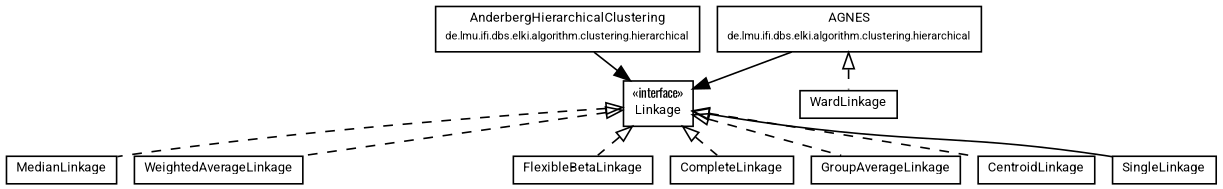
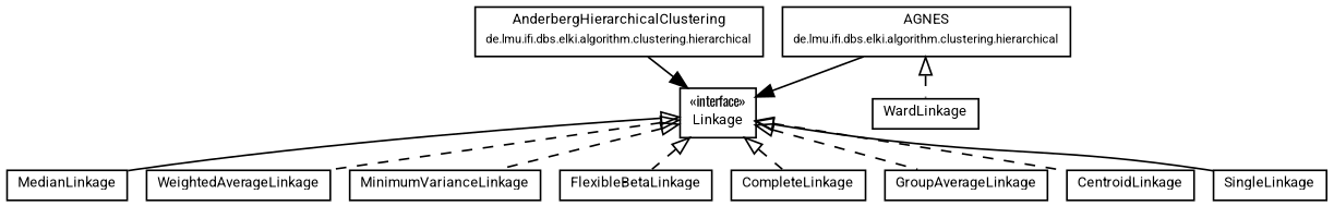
  digraph {
    fontname=Oswald
    nodesep=0.15
    rankdir=TB
    ranksep=0.25
    node [fontcolor=black fontname=Oswald fontsize=8 margin=0 shape=plaintext]
    edge [color=black fontname=Oswald fontsize=7 labelfontname=Roboto labelfontsize=7 weight=9 arrowtail=empty dir=back style=dashed]
    n1 [height=0 label=<<table title="de.lmu.ifi.dbs.elki.algorithm.clustering.hierarchical.AGNES" border="0" cellborder="1" cellspacing="0" cellpadding="2" href="../AGNES.html" target="_parent"> 		<tr><td><table border="0" cellspacing="0" cellpadding="1"> 		<tr><td align="center" balign="center"> <font face="Roboto">AGNES</font> </td></tr> 		<tr><td align="center" balign="center"> <font face="Roboto" point-size="7.0">de.lmu.ifi.dbs.elki.algorithm.clustering.hierarchical</font> </td></tr> 		</table></td></tr> 		</table>> width=0]
    n2 [height=0 label=<<table title="de.lmu.ifi.dbs.elki.algorithm.clustering.hierarchical.linkage.Linkage" border="0" cellborder="1" cellspacing="0" cellpadding="2" href="Linkage.html" target="_parent"> 		<tr><td><table border="0" cellspacing="0" cellpadding="1"> 		<tr><td align="center" balign="center"> &#171;interface&#187; </td></tr> 		<tr><td align="center" balign="center"> <font face="Roboto">Linkage</font> </td></tr> 		</table></td></tr> 		</table>> width=0]
    n3 [height=0 label=<<table title="de.lmu.ifi.dbs.elki.algorithm.clustering.hierarchical.linkage.WardLinkage" border="0" cellborder="1" cellspacing="0" cellpadding="2" href="WardLinkage.html" target="_parent"> 		<tr><td><table border="0" cellspacing="0" cellpadding="1"> 		<tr><td align="center" balign="center"> <font face="Roboto">WardLinkage</font> </td></tr> 		</table></td></tr> 		</table>> width=0]
    n4 [height=0 label=<<table title="de.lmu.ifi.dbs.elki.algorithm.clustering.hierarchical.linkage.MedianLinkage" border="0" cellborder="1" cellspacing="0" cellpadding="2" href="MedianLinkage.html" target="_parent"> 		<tr><td><table border="0" cellspacing="0" cellpadding="1"> 		<tr><td align="center" balign="center"> <font face="Roboto">MedianLinkage</font> </td></tr> 		</table></td></tr> 		</table>> width=0]
    n5 [height=0 label=<<table title="de.lmu.ifi.dbs.elki.algorithm.clustering.hierarchical.linkage.WeightedAverageLinkage" border="0" cellborder="1" cellspacing="0" cellpadding="2" href="WeightedAverageLinkage.html" target="_parent"> 		<tr><td><table border="0" cellspacing="0" cellpadding="1"> 		<tr><td align="center" balign="center"> <font face="Roboto">WeightedAverageLinkage</font> </td></tr> 		</table></td></tr> 		</table>> width=0]
+   n6 [height=0 label=<<table title="de.lmu.ifi.dbs.elki.algorithm.clustering.hierarchical.linkage.MinimumVarianceLinkage" border="0" cellborder="1" cellspacing="0" cellpadding="2" href="MinimumVarianceLinkage.html" target="_parent"> 		<tr><td><table border="0" cellspacing="0" cellpadding="1"> 		<tr><td align="center" balign="center"> <font face="Roboto">MinimumVarianceLinkage</font> </td></tr> 		</table></td></tr> 		</table>> width=0]
    n7 [height=0 label=<<table title="de.lmu.ifi.dbs.elki.algorithm.clustering.hierarchical.linkage.FlexibleBetaLinkage" border="0" cellborder="1" cellspacing="0" cellpadding="2" href="FlexibleBetaLinkage.html" target="_parent"> 		<tr><td><table border="0" cellspacing="0" cellpadding="1"> 		<tr><td align="center" balign="center"> <font face="Roboto">FlexibleBetaLinkage</font> </td></tr> 		</table></td></tr> 		</table>> width=0]
    n8 [height=0 label=<<table title="de.lmu.ifi.dbs.elki.algorithm.clustering.hierarchical.linkage.CompleteLinkage" border="0" cellborder="1" cellspacing="0" cellpadding="2" href="CompleteLinkage.html" target="_parent"> 		<tr><td><table border="0" cellspacing="0" cellpadding="1"> 		<tr><td align="center" balign="center"> <font face="Roboto">CompleteLinkage</font> </td></tr> 		</table></td></tr> 		</table>> width=0]
    n9 [height=0 label=<<table title="de.lmu.ifi.dbs.elki.algorithm.clustering.hierarchical.linkage.GroupAverageLinkage" border="0" cellborder="1" cellspacing="0" cellpadding="2" href="GroupAverageLinkage.html" target="_parent"> 		<tr><td><table border="0" cellspacing="0" cellpadding="1"> 		<tr><td align="center" balign="center"> <font face="Roboto">GroupAverageLinkage</font> </td></tr> 		</table></td></tr> 		</table>> width=0]
    n10 [height=0 label=<<table title="de.lmu.ifi.dbs.elki.algorithm.clustering.hierarchical.linkage.CentroidLinkage" border="0" cellborder="1" cellspacing="0" cellpadding="2" href="CentroidLinkage.html" target="_parent"> 		<tr><td><table border="0" cellspacing="0" cellpadding="1"> 		<tr><td align="center" balign="center"> <font face="Roboto">CentroidLinkage</font> </td></tr> 		</table></td></tr> 		</table>> width=0]
    n11 [height=0 label=<<table title="de.lmu.ifi.dbs.elki.algorithm.clustering.hierarchical.linkage.SingleLinkage" border="0" cellborder="1" cellspacing="0" cellpadding="2" href="SingleLinkage.html" target="_parent"> 		<tr><td><table border="0" cellspacing="0" cellpadding="1"> 		<tr><td align="center" balign="center"> <font face="Roboto">SingleLinkage</font> </td></tr> 		</table></td></tr> 		</table>> width=0]
    n12 [height=0 label=<<table title="de.lmu.ifi.dbs.elki.algorithm.clustering.hierarchical.AnderbergHierarchicalClustering" border="0" cellborder="1" cellspacing="0" cellpadding="2" href="../AnderbergHierarchicalClustering.html" target="_parent"> 		<tr><td><table border="0" cellspacing="0" cellpadding="1"> 		<tr><td align="center" balign="center"> <font face="Roboto">AnderbergHierarchicalClustering</font> </td></tr> 		<tr><td align="center" balign="center"> <font face="Roboto" point-size="7.0">de.lmu.ifi.dbs.elki.algorithm.clustering.hierarchical</font> </td></tr> 		</table></td></tr> 		</table>> width=0]
    n1 -> n2 [arrowhead=normal weight=1 arrowtail="" dir="" style=""]
    n1 -> n3
-   n2 -> n4
+   n2 -> n4 [style=solid]
    n2 -> n5
+   n2 -> n6
    n2 -> n7
    n2 -> n8
    n2 -> n9
    n2 -> n10
    n2 -> n11 [style=solid]
    n12 -> n2 [arrowhead=normal weight=1 arrowtail="" dir="" style=""]
  }
